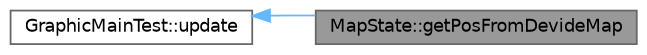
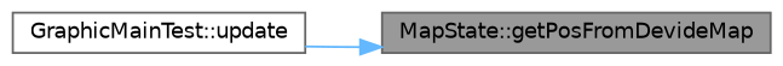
  digraph {
    rankdir=RL
    node [fontname=Helvetica fontsize=10 shape=box style=filled]
    n1 [color=gray40 fillcolor=grey60 fontcolor=black height=0.2 label="MapState::getPosFromDevideMap" width=0.4]
    n2 [color=grey40 fillcolor=white height=0.2 label="GraphicMainTest::update" width=0.4]
-   n2 -> n1 [color=steelblue1 dir=back fontname=Helvetica fontsize=10 labelfontname=Helvetica labelfontsize=10 style=solid]
+   n1 -> n2 [color=steelblue1 dir=back fontname=Helvetica fontsize=10 labelfontname=Helvetica labelfontsize=10 style=solid]
  }
